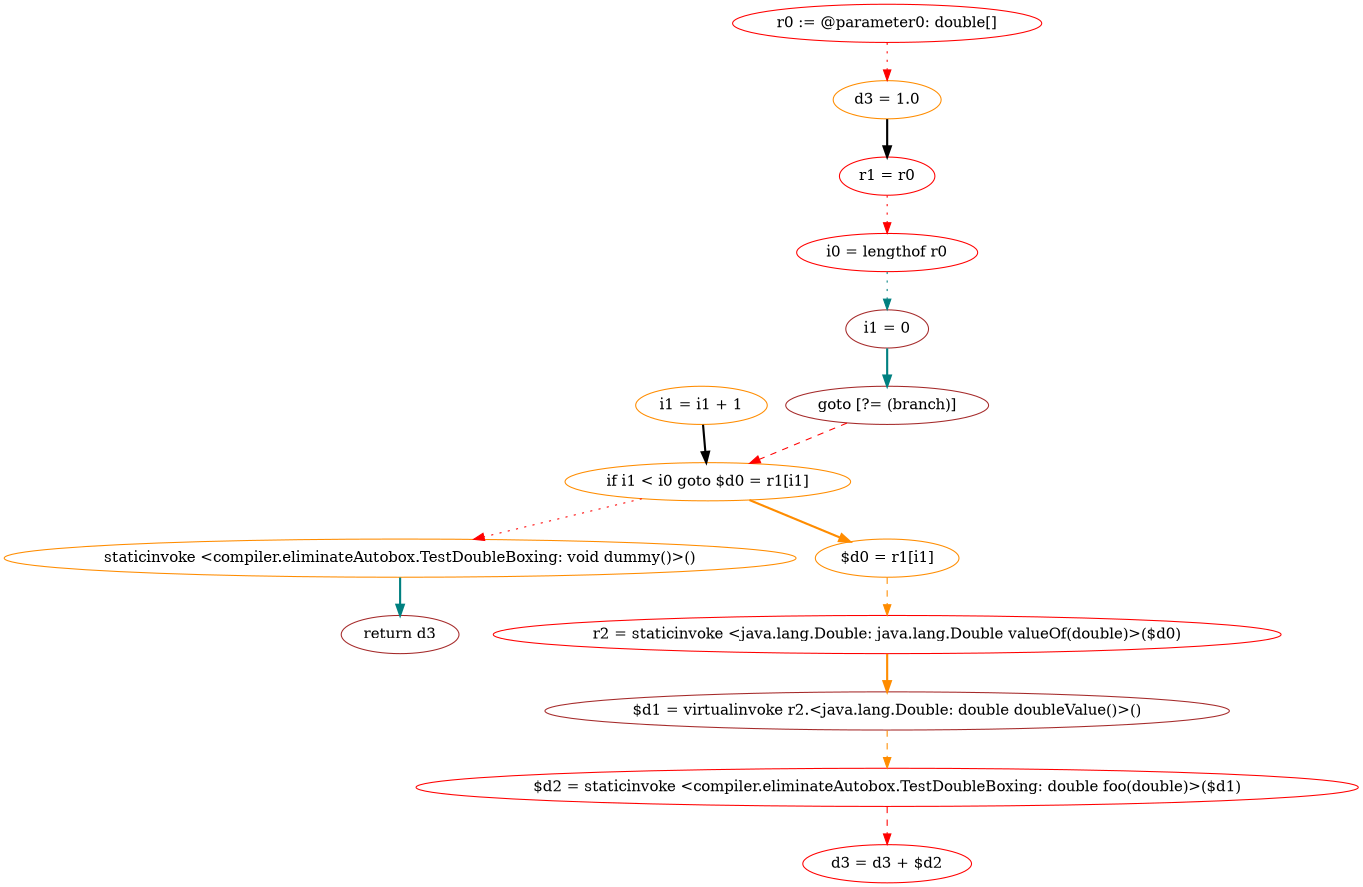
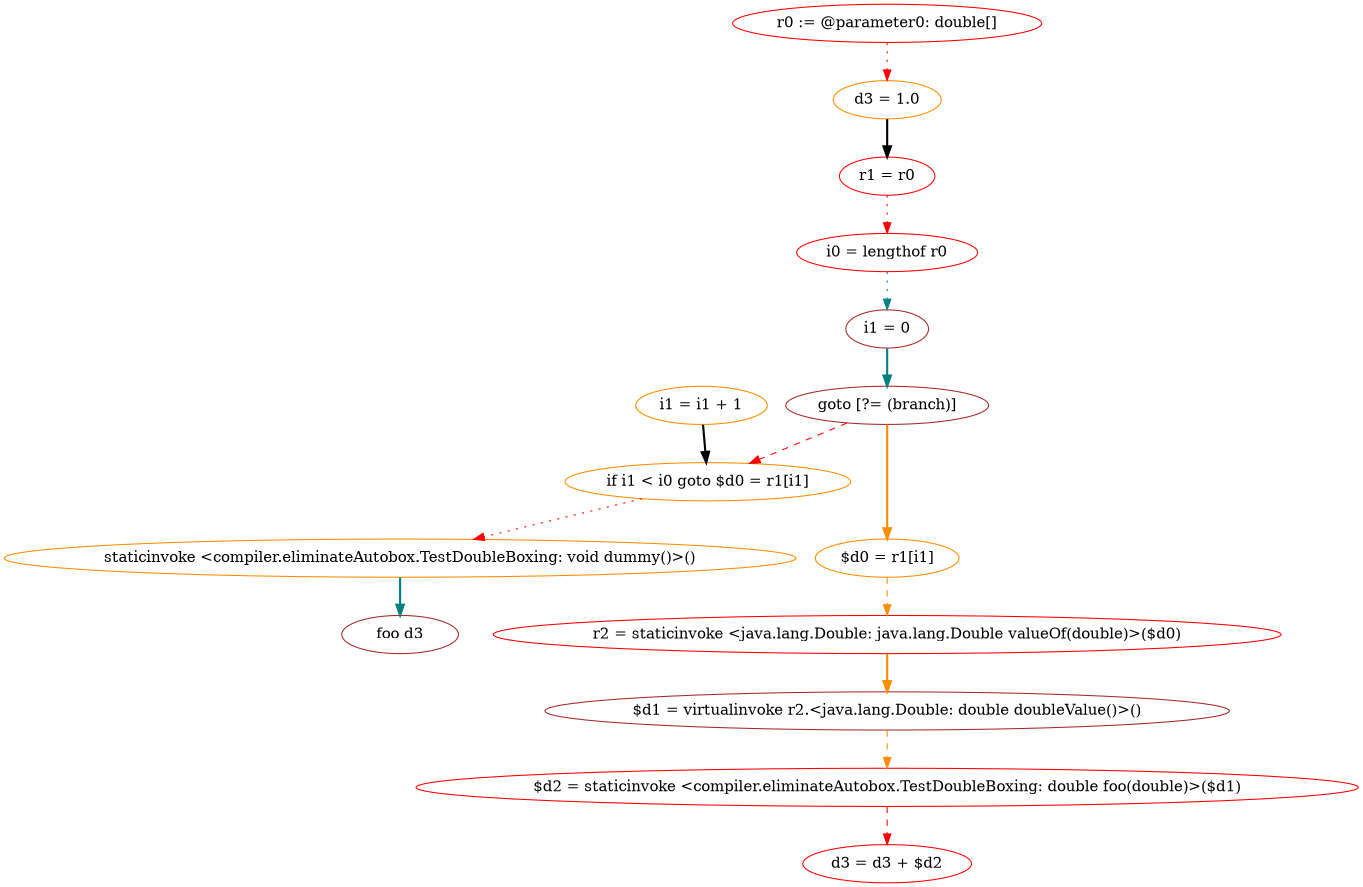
  digraph {
    node [color=red]
    edge [color=red style=bold]
    "d3 = 1.0" [color=darkorange]
    "r0 := @parameter0: double[]"
    "r1 = r0"
    "i0 = lengthof r0"
    "i1 = 0" [color=brown]
    "goto [?= (branch)]" [color=brown]
    "if i1 < i0 goto $d0 = r1[i1]" [color=darkorange]
    "$d0 = r1[i1]" [color=darkorange]
    "staticinvoke <compiler.eliminateAutobox.TestDoubleBoxing: void dummy()>()" [color=darkorange]
    "r2 = staticinvoke <java.lang.Double: java.lang.Double valueOf(double)>($d0)"
    "$d1 = virtualinvoke r2.<java.lang.Double: double doubleValue()>()" [color=brown]
    "$d2 = staticinvoke <compiler.eliminateAutobox.TestDoubleBoxing: double foo(double)>($d1)"
    "d3 = d3 + $d2"
    "i1 = i1 + 1" [color=darkorange]
-   "return d3" [color=brown]
+   "return d3" [color=brown label="foo d3"]
    "d3 = 1.0" -> "r1 = r0" [color=black]
    "r0 := @parameter0: double[]" -> "d3 = 1.0" [style=dotted]
    "r1 = r0" -> "i0 = lengthof r0" [style=dotted]
    "i0 = lengthof r0" -> "i1 = 0" [color=teal style=dotted]
    "i1 = 0" -> "goto [?= (branch)]" [color=teal]
    "goto [?= (branch)]" -> "if i1 < i0 goto $d0 = r1[i1]" [style=dashed]
-   "if i1 < i0 goto $d0 = r1[i1]" -> "$d0 = r1[i1]" [color=darkorange]
+   "goto [?= (branch)]" -> "$d0 = r1[i1]" [color=darkorange]
    "if i1 < i0 goto $d0 = r1[i1]" -> "staticinvoke <compiler.eliminateAutobox.TestDoubleBoxing: void dummy()>()" [style=dotted]
    "$d0 = r1[i1]" -> "r2 = staticinvoke <java.lang.Double: java.lang.Double valueOf(double)>($d0)" [color=darkorange style=dashed]
    "staticinvoke <compiler.eliminateAutobox.TestDoubleBoxing: void dummy()>()" -> "return d3" [color=teal]
    "r2 = staticinvoke <java.lang.Double: java.lang.Double valueOf(double)>($d0)" -> "$d1 = virtualinvoke r2.<java.lang.Double: double doubleValue()>()" [color=darkorange]
    "$d1 = virtualinvoke r2.<java.lang.Double: double doubleValue()>()" -> "$d2 = staticinvoke <compiler.eliminateAutobox.TestDoubleBoxing: double foo(double)>($d1)" [color=darkorange style=dashed]
    "$d2 = staticinvoke <compiler.eliminateAutobox.TestDoubleBoxing: double foo(double)>($d1)" -> "d3 = d3 + $d2" [style=dashed]
    "i1 = i1 + 1" -> "if i1 < i0 goto $d0 = r1[i1]" [color=black]
  }
